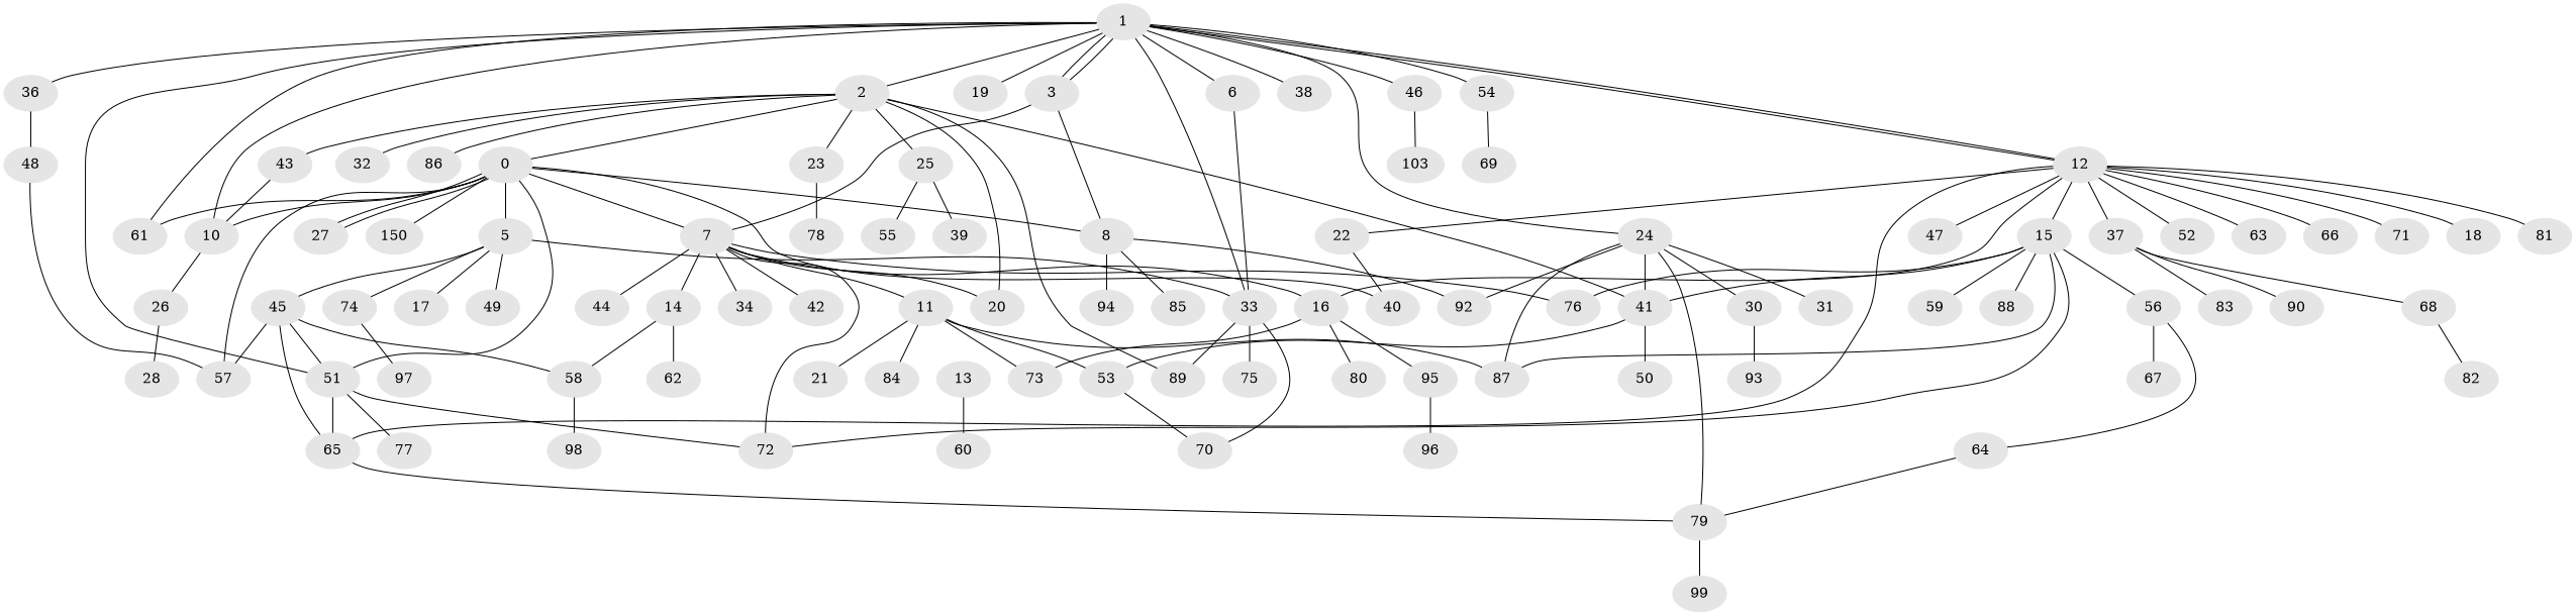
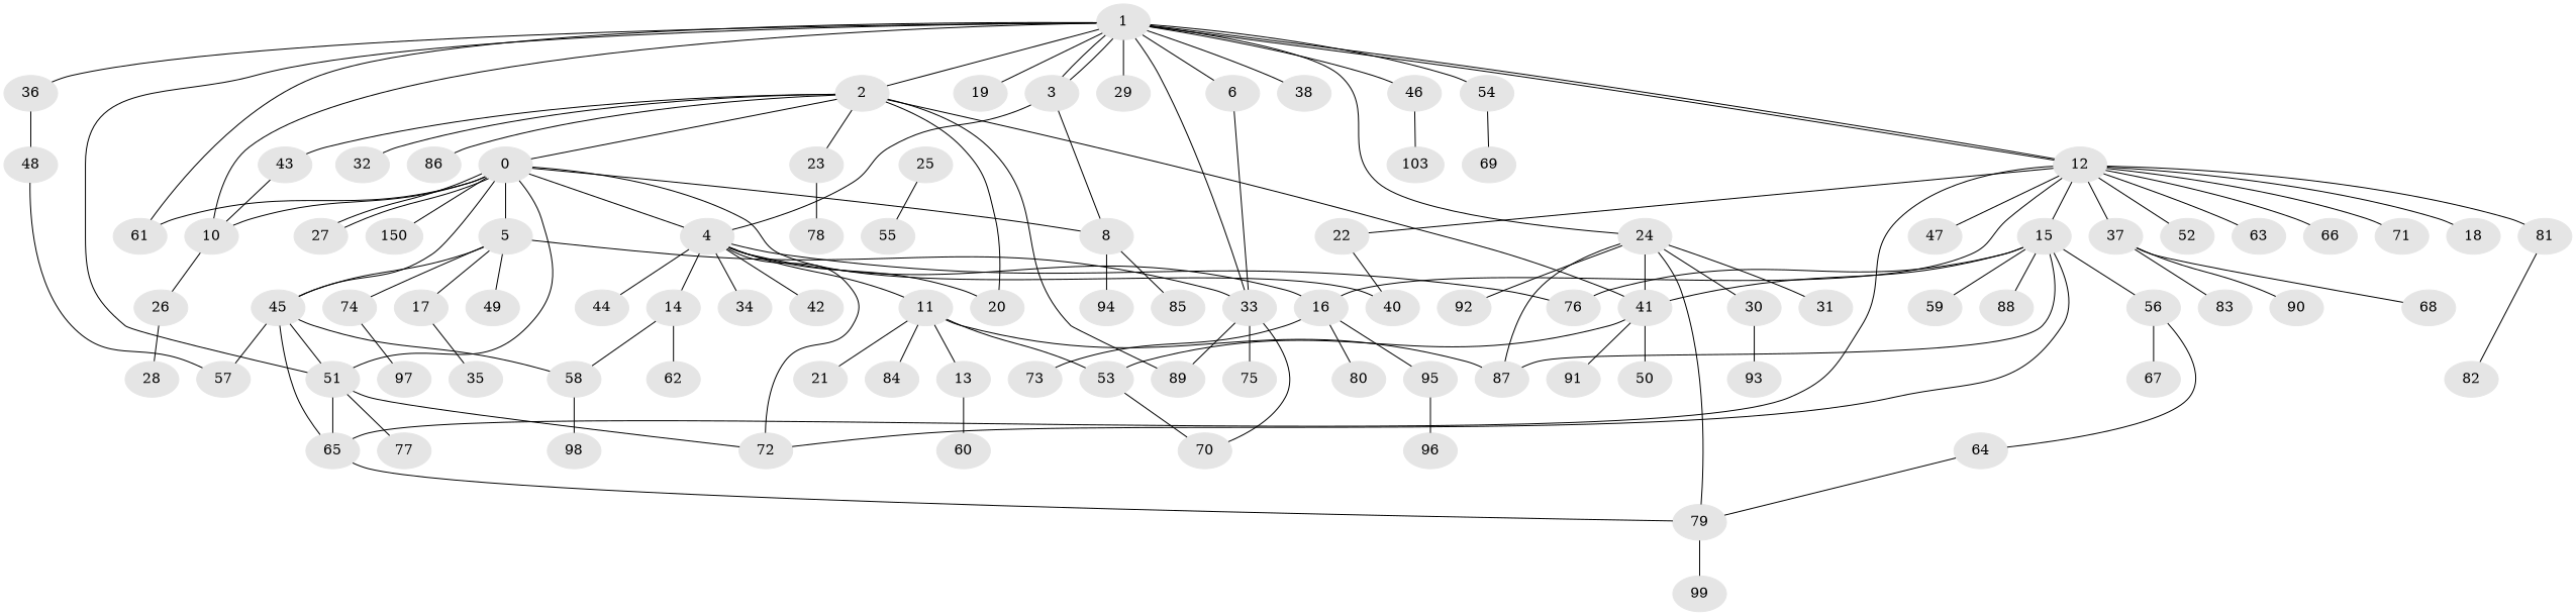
  graph {
    node [color=gray90 style=filled]
    1
    2
    3
    6
    10
    12
    19
    24
+   29
    33
    36
    38
    46
    51
    54
    61
    n17 [label=0]
    20
    23
    25
    32
    41
    43
    86
    89
-   7
+   7 [label=4]
    8
    26
    16
    81
    15
    18
    22
    37
    47
    52
    63
    65
    66
    71
    92
    87
    30
    31
    79
    70
    75
    48
    n49 [label=103]
    72
    77
    69
    5
    27
    40
    45
    n57 [label=150]
    78
-   39
    55
    53
    50
+   91
    11
    14
    34
    42
    44
    76
    85
    94
    17
    49
    74
    58
    57
+   35
    97
    13
    21
    84
    62
    73
    80
    95
    82
    28
    60
    56
    59
    88
    68
    83
    90
    98
    64
    67
    96
    93
    99
    1 -- 2
    1 -- 3
    1 -- 3
    1 -- 6
    1 -- 10
    1 -- 12
    1 -- 12
    1 -- 19
    1 -- 24
+   1 -- 29
    1 -- 33
    1 -- 36
    1 -- 38
    1 -- 46
    1 -- 51
    1 -- 54
    1 -- 61
    2 -- n17
    2 -- 20
    2 -- 23
-   2 -- 25
    2 -- 32
    2 -- 41
    2 -- 43
    2 -- 86
    2 -- 89
    3 -- 7
    3 -- 8
    6 -- 33
    10 -- 26
    12 -- 16
    12 -- 81
    12 -- 15
    12 -- 18
    12 -- 22
    12 -- 37
    12 -- 47
    12 -- 52
    12 -- 63
    12 -- 65
    12 -- 66
    12 -- 71
    24 -- 41
    24 -- 92
    24 -- 87
    24 -- 30
    24 -- 31
    24 -- 79
    33 -- 89
    33 -- 70
    33 -- 75
    36 -- 48
    46 -- n49
    51 -- 65
    51 -- 72
    51 -- 77
    54 -- 69
    n17 -- 10
    n17 -- 51
    n17 -- 61
    n17 -- 7
    n17 -- 8
    n17 -- 5
    n17 -- 27
    n17 -- 27
    n17 -- 40
-   n17 -- 57
+   n17 -- 45
    n17 -- n57
    23 -- 78
-   25 -- 39
    25 -- 55
    41 -- 53
    41 -- 50
+   41 -- 91
    43 -- 10
    7 -- 20
    7 -- 16
    7 -- 72
    7 -- 11
    7 -- 14
    7 -- 34
    7 -- 42
    7 -- 44
    7 -- 76
-   8 -- 92
    8 -- 85
    8 -- 94
    26 -- 28
    16 -- 73
    16 -- 80
    16 -- 95
-   68 -- 82
+   81 -- 82
    15 -- 41
    15 -- 87
    15 -- 72
    15 -- 76
    15 -- 56
    15 -- 59
    15 -- 88
    22 -- 40
    37 -- 68
    37 -- 83
    37 -- 90
    65 -- 79
    30 -- 93
    79 -- 99
    48 -- 57
    5 -- 33
    5 -- 45
    5 -- 17
    5 -- 49
    5 -- 74
    45 -- 51
    45 -- 65
    45 -- 58
    45 -- 57
    53 -- 70
    11 -- 87
    11 -- 53
-   11 -- 73
+   11 -- 13
    11 -- 21
    11 -- 84
    14 -- 58
    14 -- 62
+   17 -- 35
    74 -- 97
    58 -- 98
    13 -- 60
    95 -- 96
    56 -- 64
    56 -- 67
    64 -- 79
  }
